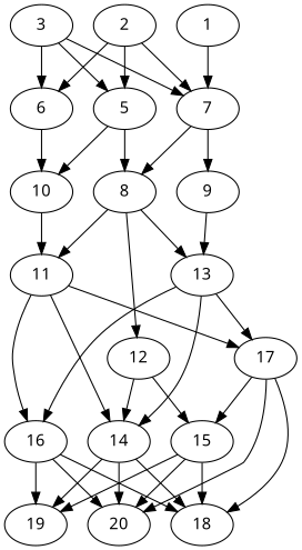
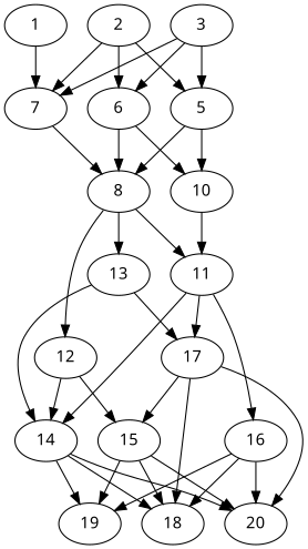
  digraph {
    fontname="Noto Sans"
    node [alpha=0.13 fontname="Noto Sans"]
    edge [fontname="Noto Sans"]
    1 [expect_size=33380352]
    7 [alpha=0.20 expect_size=23575552]
    8 [alpha=0.18 expect_size=42565632]
-   9 [alpha=0.09 expect_size=51786752]
    11 [alpha=0.08 expect_size=28495872]
    12 [alpha=0.17 expect_size=11644928]
    13 [alpha=0.08 expect_size=8443904]
    2 [alpha=0.19 expect_size=31984640]
    5 [alpha=0.15 expect_size=51746816]
    6 [expect_size=7616512]
    10 [alpha=0.02 expect_size=20425728]
    3 [alpha=0.02 expect_size=9853952]
    14 [alpha=0.06 expect_size=12510208]
    16 [alpha=0.04 expect_size=51036160]
    17 [alpha=0.14 expect_size=34691072]
    15 [alpha=0.06 expect_size=16288768]
    18 [alpha=0.15 expect_size=33667072]
    19 [alpha=0.01 expect_size=29690880]
    20 [alpha=0.12 expect_size=51667968]
    1 -> 7
    7 -> 8
-   7 -> 9
    8 -> 11
    8 -> 12
    8 -> 13
-   9 -> 13
    11 -> 14
    11 -> 16
    11 -> 17
    12 -> 14
    12 -> 15
    13 -> 14
-   13 -> 16
    13 -> 17
    2 -> 7
    2 -> 5
    2 -> 6
    5 -> 8
    5 -> 10
+   6 -> 8
    6 -> 10
    10 -> 11
    3 -> 7
    3 -> 5
    3 -> 6
    14 -> 18
    14 -> 19
    14 -> 20
    16 -> 18
    16 -> 19
    16 -> 20
    17 -> 15
    17 -> 18
    17 -> 20
    15 -> 18
    15 -> 19
    15 -> 20
  }
